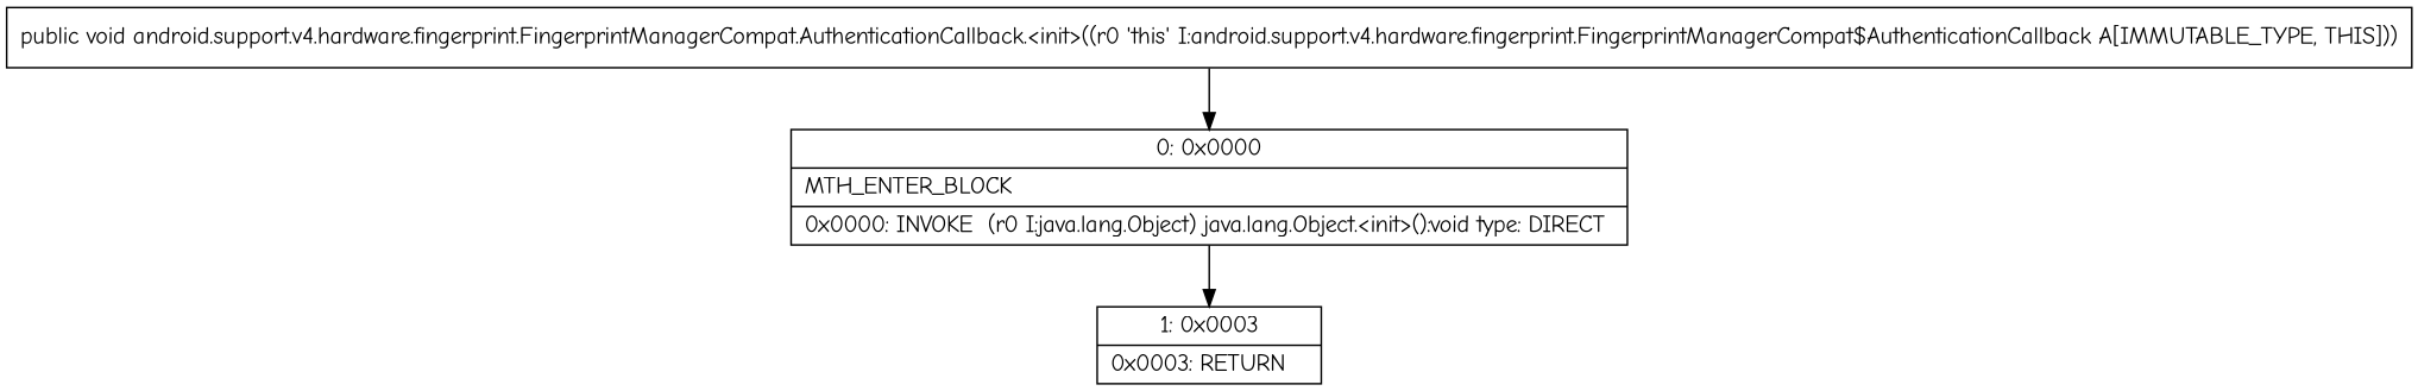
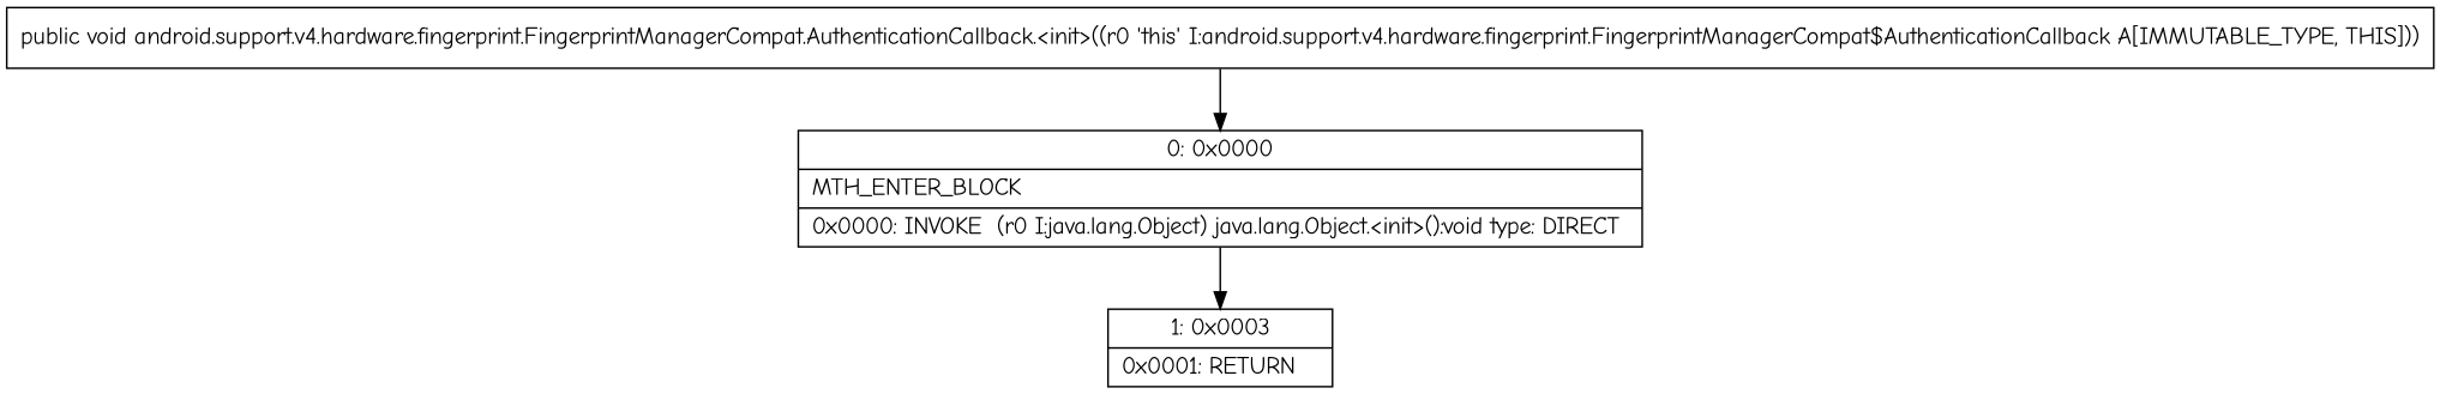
  digraph {
    fontname="Comic Neue"
    node [shape=record fontname="Comic Neue"]
    edge [fontname="Comic Neue"]
    n1 [label="{0\:\ 0x0000|MTH_ENTER_BLOCK\l|0x0000: INVOKE  (r0 I:java.lang.Object) java.lang.Object.\<init\>():void type: DIRECT \l}"]
-   n2 [label="{1\:\ 0x0003|0x0003: RETURN   \l}"]
+   n2 [label="{1\:\ 0x0003|0x0001: RETURN   \l}"]
    n3 [label="{public void android.support.v4.hardware.fingerprint.FingerprintManagerCompat.AuthenticationCallback.\<init\>((r0 'this' I:android.support.v4.hardware.fingerprint.FingerprintManagerCompat$AuthenticationCallback A[IMMUTABLE_TYPE, THIS])) }"]
    n1 -> n2
    n3 -> n1
  }
